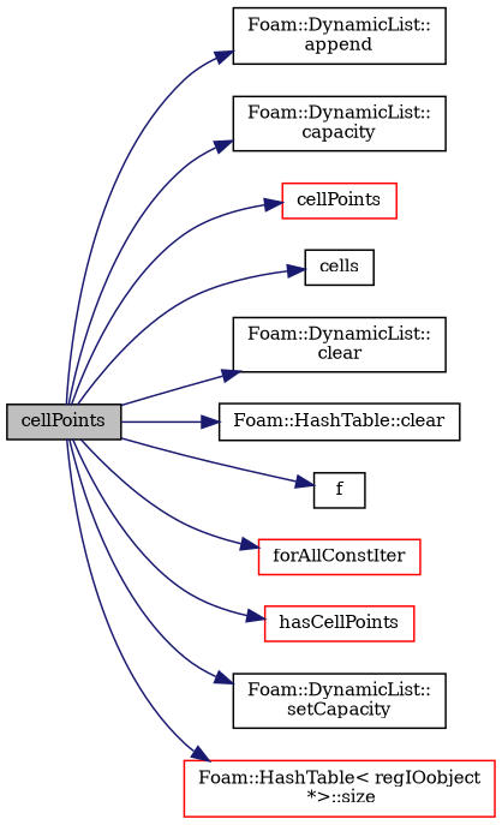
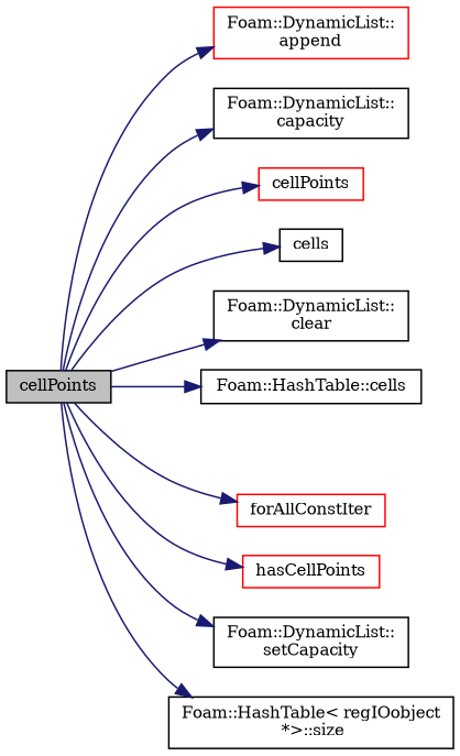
  digraph {
    fontname="DejaVu Serif"
    rankdir=LR
    node [color=black fontname="DejaVu Serif" fontsize=10 shape=record]
    edge [color=midnightblue fontname="DejaVu Serif" fontsize=10 labelfontname=Helvetica labelfontsize=10 style=solid]
    n1 [fillcolor=grey75 fontcolor=black height=0.2 label=cellPoints style=filled width=0.4]
-   n2 [height=0.2 label="Foam::DynamicList::\lappend" width=0.4]
+   n2 [color=red height=0.2 label="Foam::DynamicList::\lappend" width=0.4]
    n3 [height=0.2 label="Foam::DynamicList::\lcapacity" width=0.4]
    n4 [color=red height=0.2 label=cellPoints width=0.4]
    n5 [height=0.2 label=cells width=0.4]
    n6 [height=0.2 label="Foam::DynamicList::\lclear" width=0.4]
-   n7 [height=0.2 label="Foam::HashTable::clear" width=0.4]
-   n8 [height=0.2 label=f width=0.4]
+   n7 [height=0.2 label="Foam::HashTable::cells" width=0.4]
    n9 [color=red height=0.2 label=forAllConstIter width=0.4]
    n10 [color=red height=0.2 label=hasCellPoints width=0.4]
    n11 [height=0.2 label="Foam::DynamicList::\lsetCapacity" width=0.4]
-   n12 [color=red height=0.2 label="Foam::HashTable\< regIOobject\l *\>::size" width=0.4]
+   n12 [height=0.2 label="Foam::HashTable\< regIOobject\l *\>::size" width=0.4]
    n1 -> n2
    n1 -> n3
    n1 -> n4
    n1 -> n5
    n1 -> n6
    n1 -> n7
-   n1 -> n8
    n1 -> n9
    n1 -> n10
    n1 -> n11
    n1 -> n12
  }
